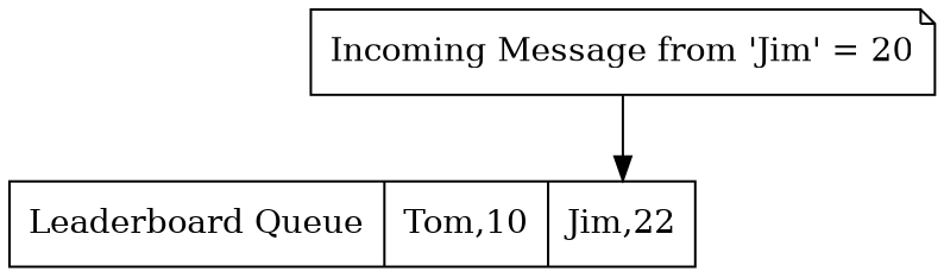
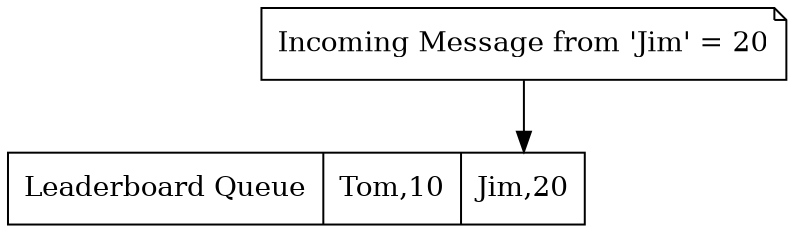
  digraph {
    rankdir=TB
    n1 [label="Incoming Message from 'Jim' = 20" shape=note]
-   n2 [label="Leaderboard Queue|Tom,10|<m> Jim,22" shape=record]
+   n2 [label="Leaderboard Queue|Tom,10|<m> Jim,20" shape=record]
    n1 -> n2 [headport=m]
  }
